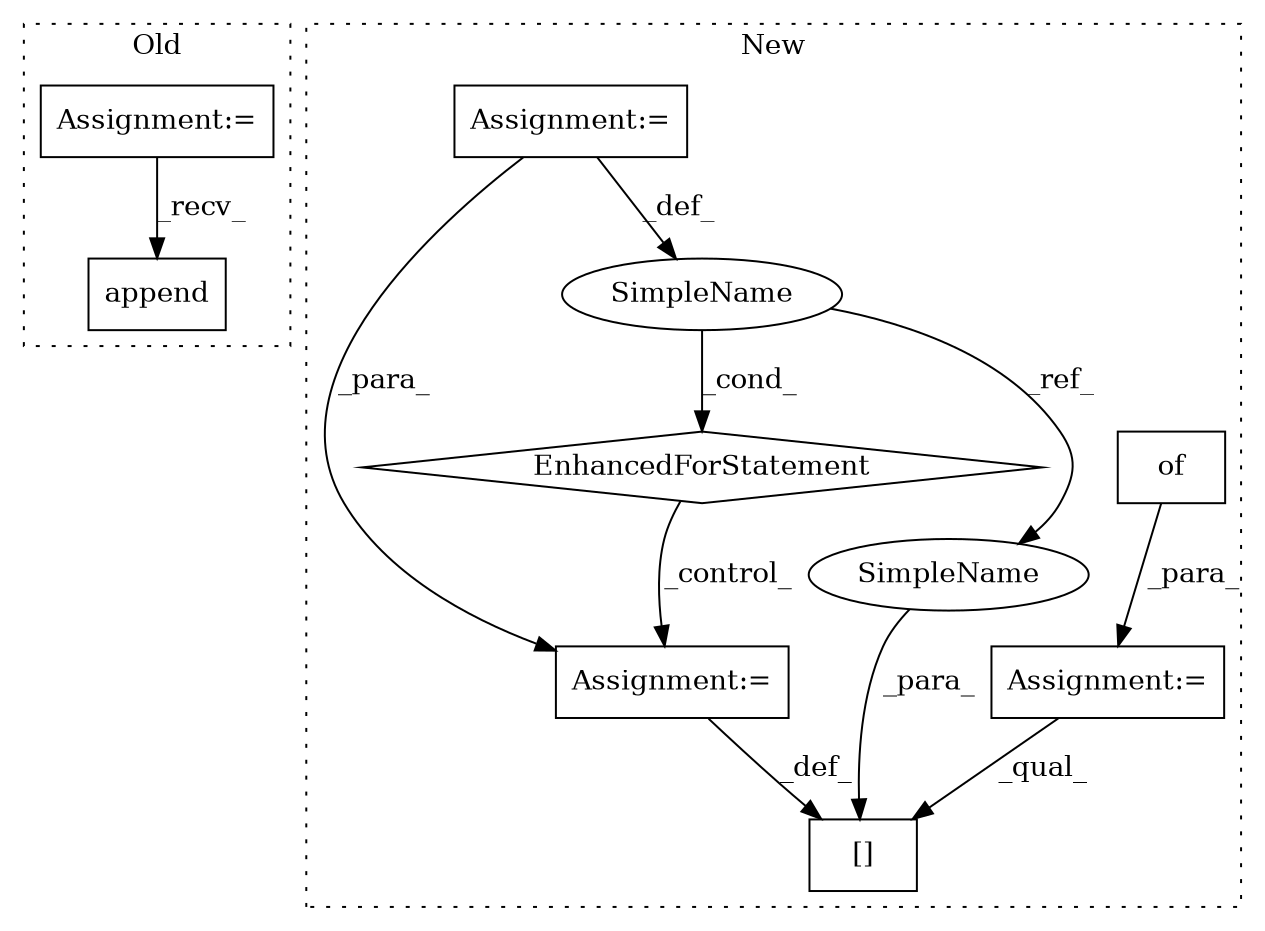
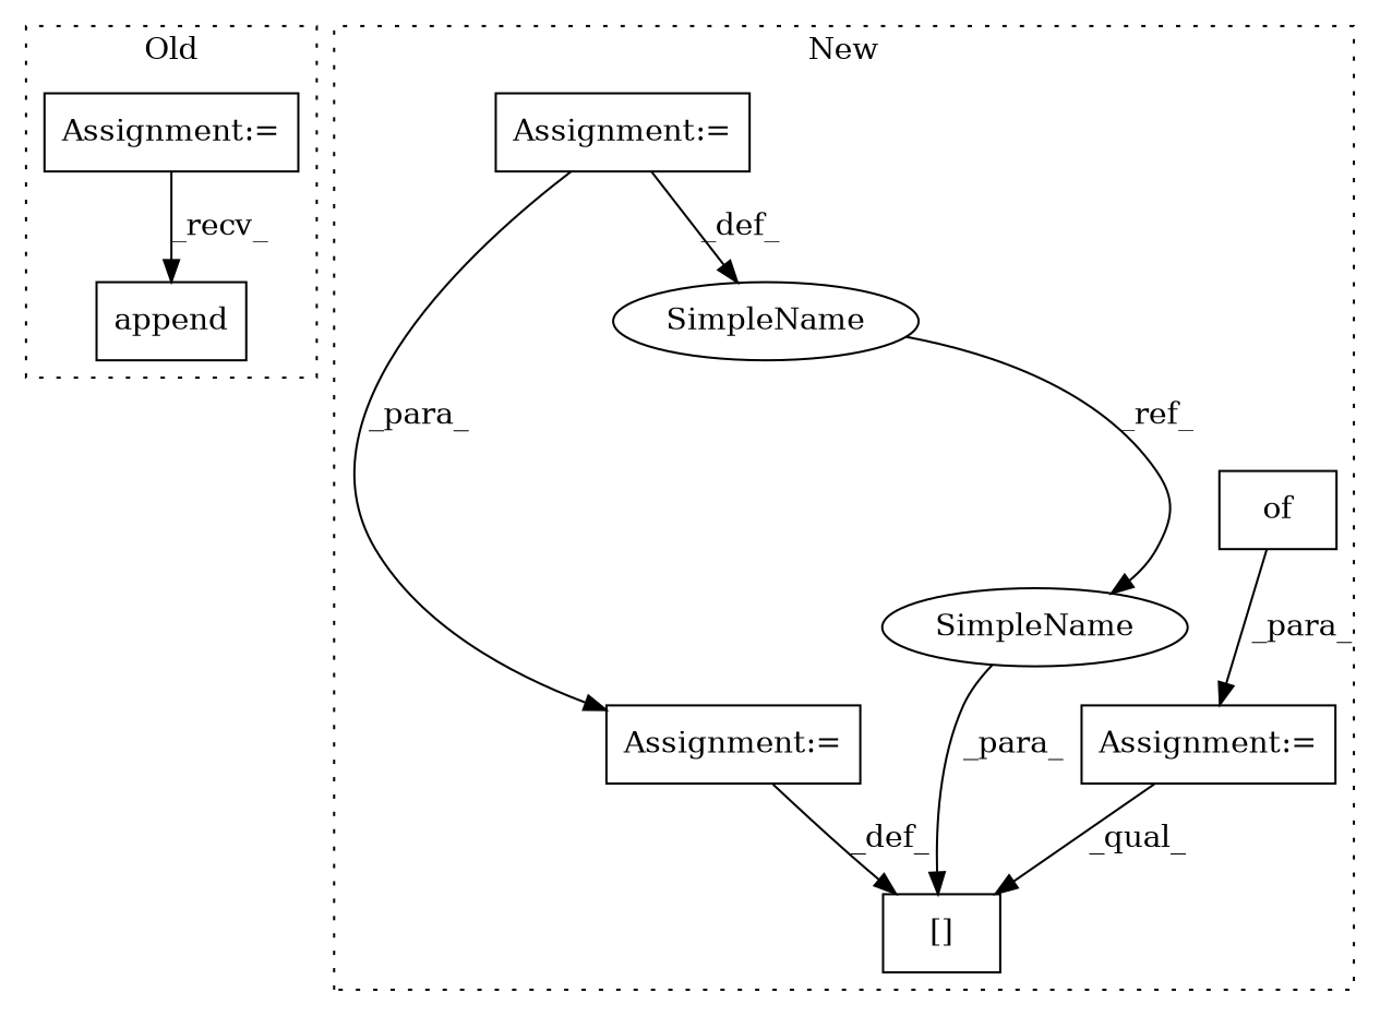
  digraph {
    node [a=7 l=1 s="915,980" shape=box]
    n1 [a=32 l="7,1" label=append s="589,603"]
    n2 [label="Assignment:=" s=505]
    n3 [a=32 l="3,1" label=of s="867,907"]
    n4 [label="Assignment:=" s=845]
    n5 [a=2 l="9,1" label="[]" s="1082,1094"]
    n6 [label="Assignment:=" s=1095]
-   n7 [a=70 l="53,2" label=EnhancedForStatement shape=diamond]
    n8 [a=42 l=3 label=SimpleName s=972 shape=ellipse]
    n9 [l="53,2" label="Assignment:="]
    n10 [a=42 l=3 label=SimpleName s=1091 shape=ellipse]
    subgraph cluster_1 {
      label=Old
      style=dotted
      n1
      n2
    }
    subgraph cluster_2 {
      label=New
      style=dotted
      n3
      n4
      n5
      n6
-     n7
      n8
      n9
      n10
    }
    n2 -> n1 [label=_recv_]
    n3 -> n4 [label=_para_]
    n4 -> n5 [label=_qual_]
    n6 -> n5 [label=_def_]
-   n7 -> n6 [label=_control_]
-   n8 -> n7 [label=_cond_]
    n8 -> n10 [label=_ref_]
    n9 -> n6 [label=_para_]
    n9 -> n8 [label=_def_]
    n10 -> n5 [label=_para_]
  }
